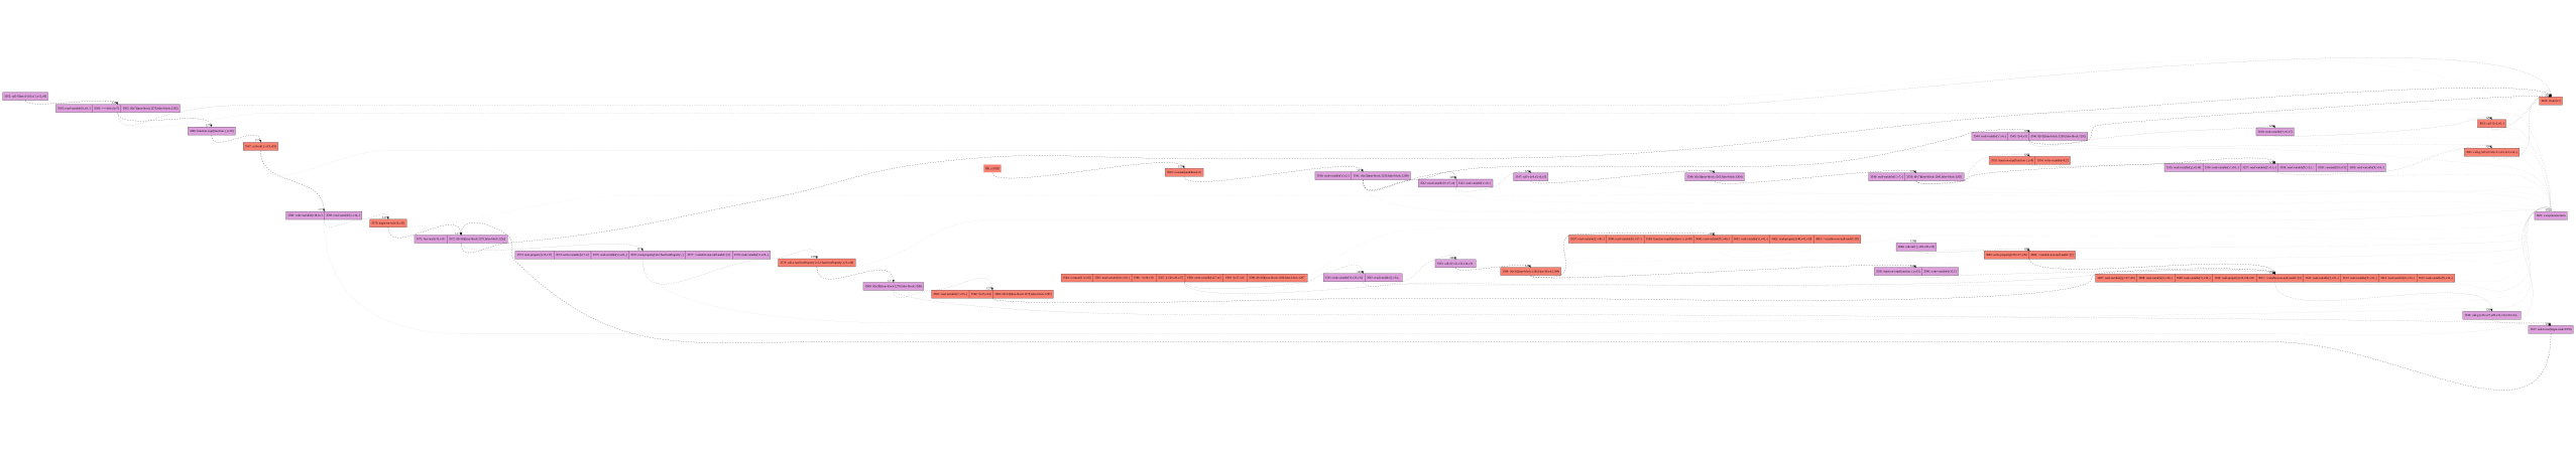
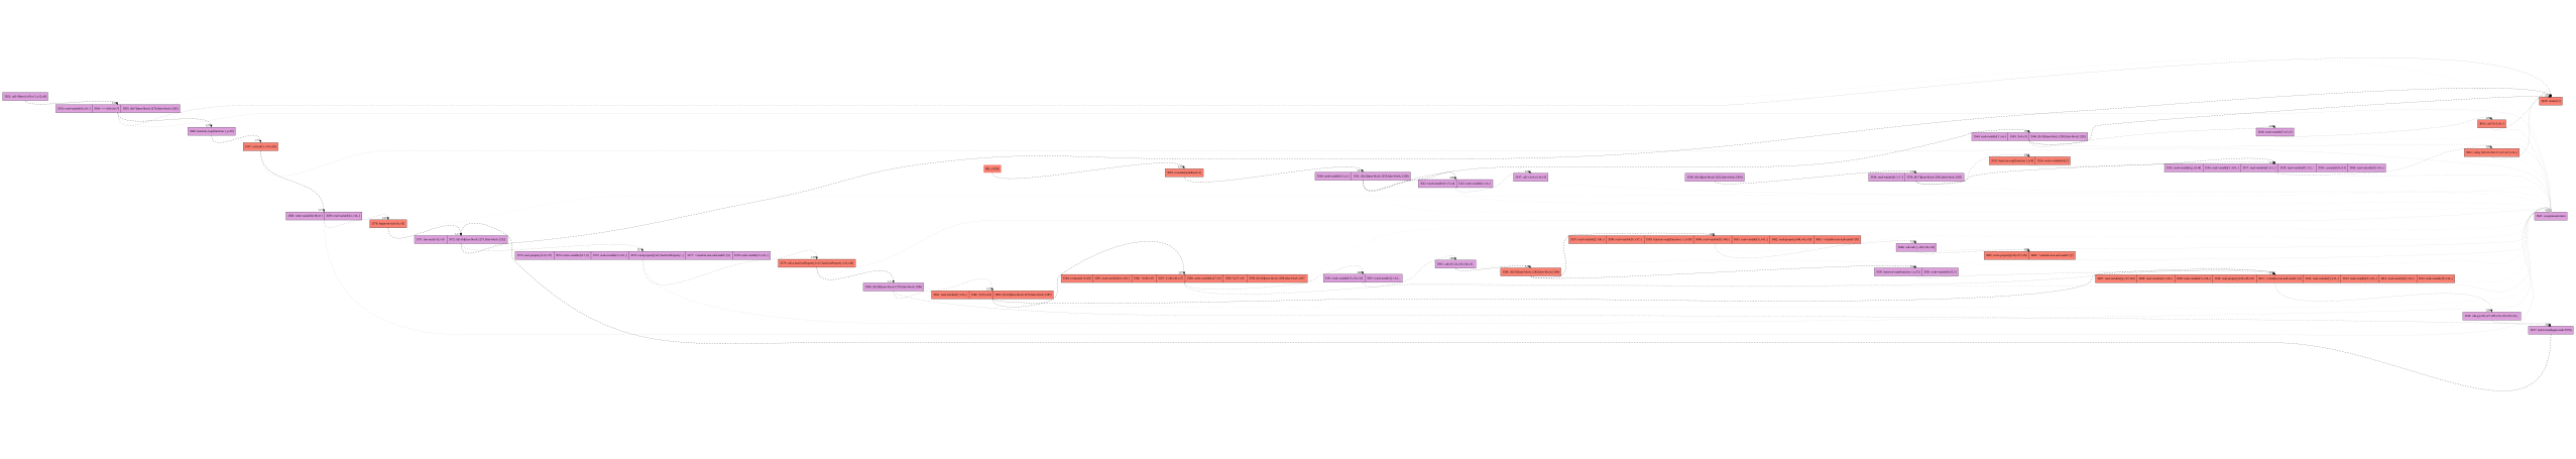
  digraph {
    fontname="Liberation Serif"
    rankdir=LR
    node [fillcolor=plum fontname="Liberation Serif" shape=record style=filled]
    edge [fontname="Liberation Serif" headport=n style=dotted tailport=s]
    n1 [fillcolor=salmon label=BB_call102 shape=none]
    n2 [fillcolor=salmon label="{3539: constant[undefined,v1]}"]
    n3 [label="{3540: read-variable['a',v2,-]|3541: if[v2](true-block:1259,false-block:1260)}"]
    n4 [label="{3542: read-variable['e',v5,v4]|3543: read-variable['a',v6,-]}"]
    n5 [label="{3544: read-variable['c',v4,-]|3545: ![v4,v3]|3546: if[v3](true-block:1290,false-block:1292)}"]
    n6 [label="{3621: exceptional-return}"]
    n7 [label="{3547: call-e [v4,v5,v6,v3]}"]
    n8 [fillcolor=salmon label="{3620: return[v1]}"]
    n9 [label="{3618: read-variable['l',v6,v5]}"]
    n10 [label="{3548: if[v3](true-block:1263,false-block:1264)}"]
    n11 [fillcolor=salmon label="{3619: call-l [v5,v6,-]}"]
    n12 [label="{3549: read-variable['c',v7,-]|3550: if[v7](true-block:1266,false-block:1265)}"]
    n13 [label="{3555: read-variable['g',v9,v8]|3556: read-variable['a',v10,-]|3557: read-variable['j',v11,-]|3558: read-variable['b',v12,-]|3559: constant[0.0,v13]|3560: read-variable['h',v14,-]}"]
    n14 [fillcolor=salmon label="{3553: function-expr[function ( ),v8]|3554: write-variable[v8,'j']}"]
    n15 [fillcolor=salmon label="{3561: call-g [v8,v9,v10,v11,v12,v13,v14,-]}"]
    n16 [label="{3562: call-Object [v10,v11,v12,v8]}"]
    n17 [label="{3563: read-variable['a',v9,-]|3564: ===[v8,v9,v7]|3565: if[v7](true-block:1270,false-block:1292)}"]
    n18 [label="{3566: function-expr[function ( ),v19]}"]
    n19 [fillcolor=salmon label="{3567: call-null [-,v19,v18]}"]
    n20 [label="{3568: write-variable[v18,'m']|3569: read-variable['a',v14,-]}"]
    n21 [fillcolor=salmon label="{3570: begin-for-in[v14,v15]}"]
    n22 [label="{3571: has-next[v15,v16]|3572: if[v16](true-block:1275,false-block:1292)}"]
    n23 [label="{3573: next-property[v15,v17]|3574: write-variable[v17,'n']|3575: read-variable['a',v22,-]|3576: read-property[v22,'hasOwnProperty',-]|3577: \<variable-non-null-undef\>['a']|3578: read-variable['n',v23,-]}"]
    n24 [fillcolor=salmon label="{3579: call-a.hasOwnProperty [v22,'hasOwnProperty',v23,v20]}"]
    n25 [label="{3580: if[v20](true-block:1278,false-block:1289)}"]
    n26 [label="{3617: end-for-in(begin-node:3570)}"]
    n27 [fillcolor=salmon label="{3581: read-variable['c',v25,-]|3582: ![v25,v24]|3583: if[v24](true-block:1279,false-block:1287)}"]
    n28 [fillcolor=salmon label="{3607: read-variable['g',v27,v26]|3608: read-variable['a',v29,-]|3609: read-variable['n',v30,-]|3610: read-property[v29,v30,v28]|3611: \<variable-non-null-undef\>['a']|3612: read-variable['j',v31,-]|3613: read-variable['b',v32,-]|3614: read-variable['n',v33,-]|3615: read-variable['h',v34,-]}"]
    n29 [fillcolor=salmon label="{3584: constant[1.0,v28]|3585: read-variable['m',v29,-]|3586: +[v29,v30]|3587: -[v30,v28,v27]|3588: write-variable[v27,'m']|3589: ![v27,v26]|3590: if[v26](true-block:1280,false-block:1287)}"]
    n30 [label="{3616: call-g [v26,v27,v28,v31,v32,v33,v34,-]}"]
    n31 [label="{3591: read-variable['d',v33,v32]|3592: read-variable['j',v34,-]}"]
    n32 [label="{3593: call-d [v32,v33,v34,v31]}"]
    n33 [fillcolor=salmon label="{3594: if[v31](true-block:1283,false-block:1284)}"]
    n34 [label="{3595: function-expr[function ( ),v35]|3596: write-variable[v35,'j']}"]
    n35 [fillcolor=salmon label="{3597: read-variable['j',v36,-]|3598: read-variable['n',v37,-]|3599: function-expr[function ( a ),v38]|3600: read-variable['k',v40,-]|3601: read-variable['n',v41,-]|3602: read-property[v40,v41,v39]|3603: \<variable-non-null-undef\>['k']}"]
    n36 [label="{3604: call-null [-,v38,v39,v35]}"]
    n37 [fillcolor=salmon label="{3605: write-property[v36,v37,v35]|3606: \<variable-non-null-undef\>['j']}"]
    n1 -> n2 [headlabel="    1257" style=dashed]
    n2 -> n3 [headlabel="      1258" style=dashed]
    n3 -> n4 [headlabel="      1259" style=dashed]
    n3 -> n5 [headlabel="      1260" style=dashed]
    n3 -> n6 [color=gray headlabel="      1293"]
    n4 -> n6 [color=gray]
    n4 -> n7 [headlabel="      1261"]
    n5 -> n6 [color=gray style=dashed]
    n5 -> n8 [headlabel="      1292" style=dashed]
    n5 -> n9 [headlabel="      1290"]
    n7 -> n6 [color=gray]
-   n7 -> n10 [headlabel="      1262" style=dashed]
    n9 -> n6 [color=gray]
    n9 -> n11 [headlabel="      1291"]
    n10 -> n12 [headlabel="      1263" style=dashed]
    n11 -> n6 [color=gray style=dashed]
    n11 -> n8
    n12 -> n6 [color=gray]
    n12 -> n13 [headlabel="      1266" style=dashed]
    n12 -> n14 [headlabel="      1265"]
    n13 -> n6 [color=gray style=dashed]
    n13 -> n15 [headlabel="      1267"]
    n14 -> n13
    n15 -> n6 [color=gray]
    n15 -> n8
    n16 -> n6 [color=gray]
    n16 -> n17 [headlabel="      1269" style=dashed]
    n17 -> n6 [color=gray style=dashed]
    n17 -> n8
    n17 -> n18 [headlabel="      1270" style=dashed]
    n18 -> n19 [headlabel="      1271" style=dashed]
    n19 -> n6 [color=gray style=dashed]
    n19 -> n20 [headlabel="      1272" style=dashed]
    n20 -> n6 [color=gray style=dashed]
    n20 -> n21 [headlabel="      1273"]
    n21 -> n6 [color=gray]
    n21 -> n22 [headlabel="      1274" style=dashed]
    n22 -> n8 [style=dashed]
    n22 -> n23 [headlabel="      1275"]
    n23 -> n6 [color=gray style=dashed]
    n23 -> n24 [headlabel="      1276"]
    n24 -> n6 [color=gray style=dashed]
    n24 -> n25 [headlabel="      1277" style=dashed]
    n25 -> n26 [headlabel="      1289"]
    n25 -> n27 [headlabel="      1278"]
    n26 -> n22 [style=dashed]
    n27 -> n6 [color=gray]
    n27 -> n28 [headlabel="      1287" style=dashed]
+   n27 -> n29 [headlabel="      1279" style=dashed]
    n28 -> n6 [color=gray]
    n28 -> n30 [headlabel="      1288"]
    n29 -> n6 [color=gray]
    n29 -> n28
    n29 -> n31 [headlabel="      1280"]
    n30 -> n6 [color=gray]
    n30 -> n26
    n31 -> n6 [color=gray style=dashed]
    n31 -> n32 [headlabel="      1281"]
    n32 -> n6 [color=gray]
    n32 -> n33 [headlabel="      1282" style=dashed]
    n33 -> n34 [headlabel="      1283" style=dashed]
    n33 -> n35 [headlabel="      1284" style=dashed]
    n34 -> n28
    n35 -> n6 [color=gray]
-   n35 -> n36 [headlabel="      1285" color=gray]
+   n35 -> n36 [headlabel="      1285"]
    n36 -> n6 [color=gray style=dashed]
    n36 -> n37 [headlabel="      1286"]
    n37 -> n6 [color=gray style=dashed]
-   n37 -> n28 [style=dashed]
  }
